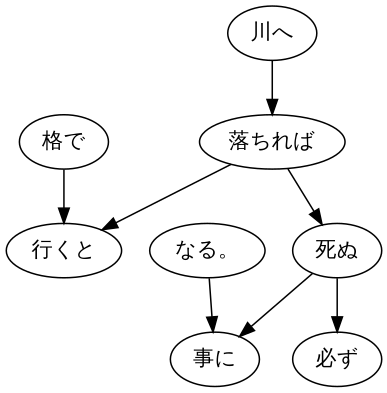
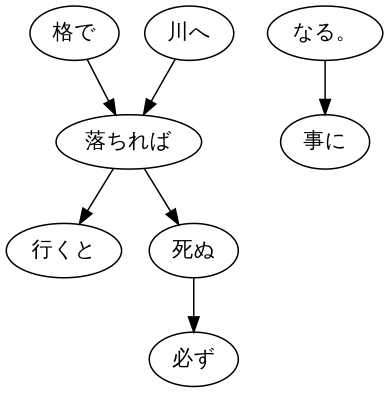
  digraph {
    fontname="IBM Plex Sans"
    node [fontname="IBM Plex Sans"]
    edge [fontname="IBM Plex Sans"]
    n1 [label="格で"]
    n2 [label="行くと"]
    n3 [label="落ちれば"]
    n4 [label="死ぬ"]
    n5 [label="川へ"]
    n6 [label="必ず"]
    n7 [label="事に"]
    n8 [label="なる。"]
-   n1 -> n2
+   n1 -> n3
    n3 -> n2
    n3 -> n4
    n4 -> n6
-   n4 -> n7
    n5 -> n3
    n8 -> n7
  }
